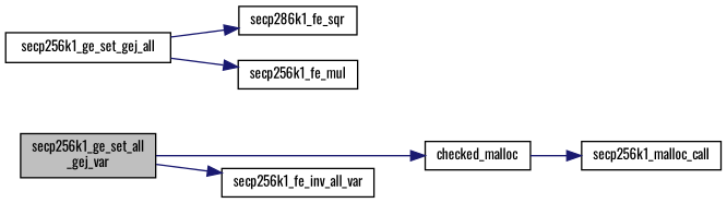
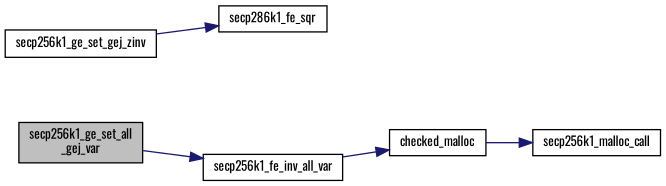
  digraph {
    fontname=Oswald
    rankdir=LR
    node [color=black fillcolor=white fontname=Oswald fontsize=10 shape=record style=filled]
    edge [color=midnightblue fontname=Oswald fontsize=10 labelfontname=Helvetica labelfontsize=10 style=solid]
    n1 [fillcolor=grey75 fontcolor=black height=0.2 label="secp256k1_ge_set_all\l_gej_var" width=0.4]
    n2 [height=0.2 label=checked_malloc width=0.4]
    n3 [height=0.2 label=secp256k1_fe_inv_all_var width=0.4]
    n4 [height=0.2 label=secp256k1_malloc_call width=0.4]
-   n5 [height=0.2 label=secp256k1_ge_set_gej_all width=0.4]
+   n5 [height=0.2 label=secp256k1_ge_set_gej_zinv width=0.4]
    n6 [height=0.2 label=secp286k1_fe_sqr width=0.4]
-   n7 [height=0.2 label=secp256k1_fe_mul width=0.4]
-   n1 -> n2
+   n3 -> n2
    n1 -> n3
    n2 -> n4
    n5 -> n6
-   n5 -> n7
  }
